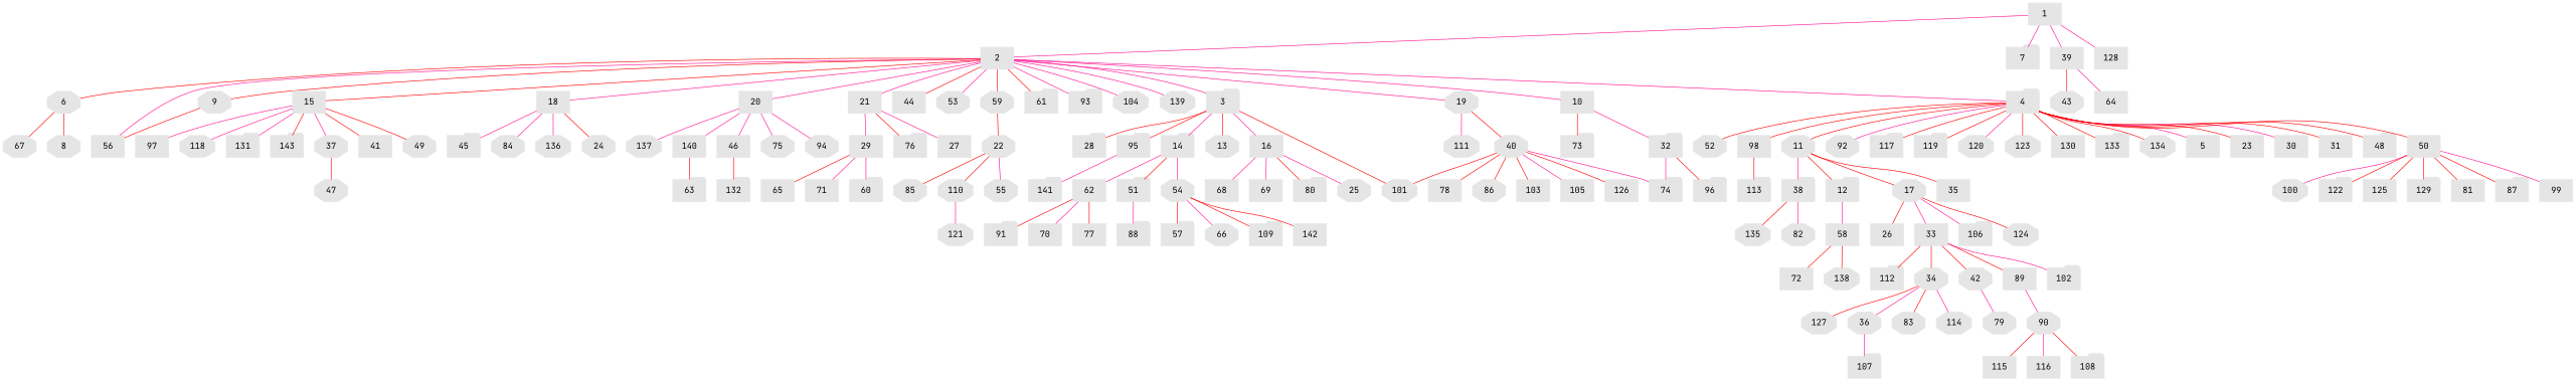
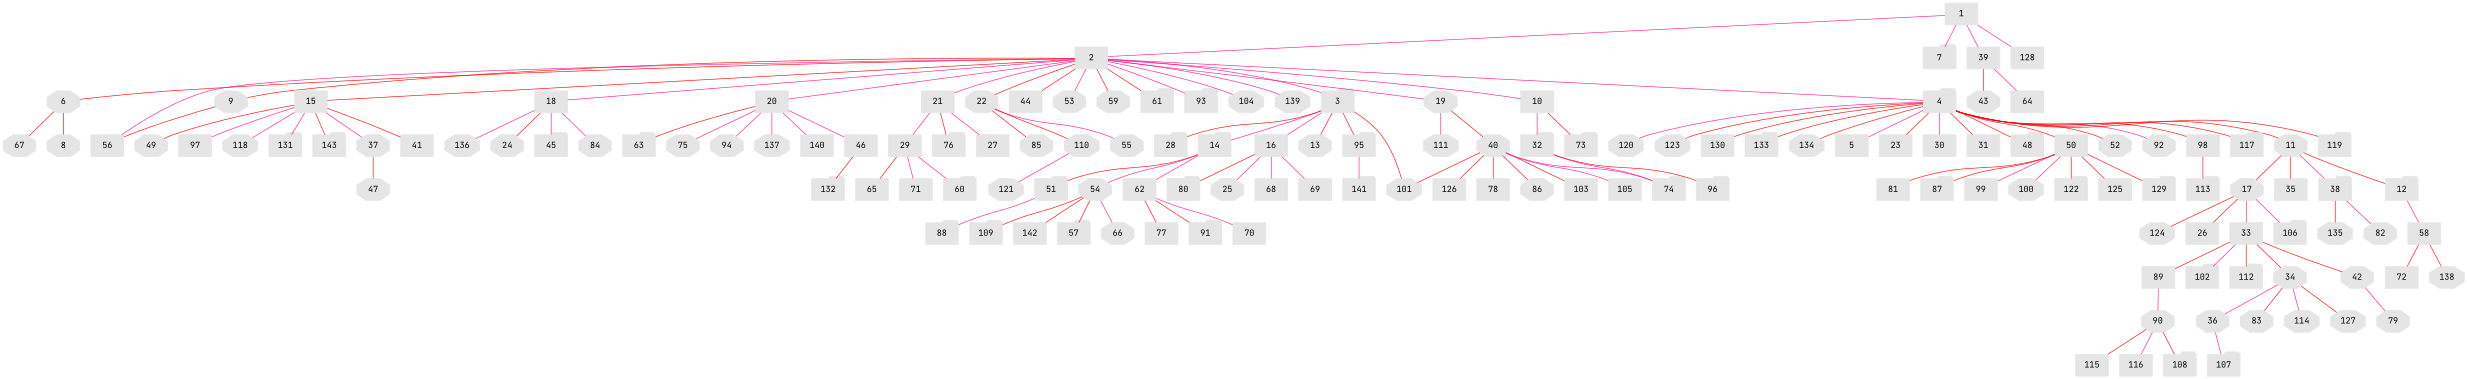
  graph {
    fontname="JetBrains Mono"
    node [color=gray90 fontname="JetBrains Mono" shape=octagon style=filled]
    edge [color=red fontname="JetBrains Mono"]
    1 [shape=box]
    2 [shape=box]
    7 [shape=folder]
    39 [shape=box]
    128 [shape=box]
    3 [shape=folder]
    4 [shape=folder]
    6
    9
    10 [shape=box]
    15 [shape=box]
    18 [shape=box]
    19
    20 [shape=box]
    21 [shape=box]
    22
    44 [shape=box]
    53
    56 [shape=box]
    59
    61 [shape=folder]
    93 [shape=folder]
    104
    139
    43
    64 [shape=box]
    13
    14 [shape=folder]
    16 [shape=box]
    28 [shape=folder]
    95 [shape=folder]
    101
    5 [shape=box]
    11
    23 [shape=box]
    30 [shape=box]
    31 [shape=box]
    48 [shape=folder]
    50 [shape=box]
    52
    92
    98 [shape=box]
    117 [shape=folder]
    119 [shape=folder]
    120
    123
    130 [shape=box]
    133 [shape=folder]
    134
    8
    67
    32 [shape=folder]
    73 [shape=folder]
    37
    41 [shape=box]
    49
    97 [shape=box]
    118
    131 [shape=folder]
    143 [shape=folder]
    24
    45 [shape=folder]
    84
    136
    40
    111
    46 [shape=box]
    63 [shape=folder]
    75
    94
    137
    140 [shape=box]
    27 [shape=box]
    29 [shape=box]
    76 [shape=folder]
    55
    85
    110
    51 [shape=folder]
    54
    62 [shape=box]
    25
    68 [shape=box]
    69 [shape=box]
    80 [shape=folder]
    141 [shape=folder]
    12 [shape=folder]
    17
    35 [shape=box]
    38 [shape=folder]
    81 [shape=box]
    87 [shape=folder]
    99 [shape=box]
    100
    122 [shape=folder]
    125 [shape=box]
    129 [shape=folder]
    113 [shape=folder]
    74 [shape=folder]
    96 [shape=folder]
    58 [shape=box]
    26 [shape=box]
    33 [shape=box]
    106 [shape=folder]
    124
    82
    135
    72 [shape=box]
    138
    88 [shape=folder]
    57 [shape=folder]
    66
    109 [shape=folder]
    142 [shape=box]
    70 [shape=box]
    77 [shape=box]
    91 [shape=folder]
    47
    34
    42
    89 [shape=box]
    102 [shape=folder]
    112 [shape=folder]
    78 [shape=box]
    86
    103 [shape=box]
    105 [shape=box]
    126 [shape=box]
    132 [shape=folder]
    60 [shape=folder]
    65 [shape=box]
    71 [shape=box]
    121
    36
    83
    114
    127
    79
    90
    107 [shape=folder]
    108 [shape=folder]
    115 [shape=box]
    116 [shape=box]
    1 -- 2 [color=deeppink]
    1 -- 7 [color=deeppink]
    1 -- 39 [color=deeppink]
    1 -- 128 [color=deeppink]
    2 -- 3 [color=deeppink]
    2 -- 4 [color=deeppink]
    2 -- 6
    2 -- 9
    2 -- 10 [color=deeppink]
    2 -- 15
    2 -- 18 [color=deeppink]
    2 -- 19 [color=deeppink]
    2 -- 20 [color=deeppink]
    2 -- 21 [color=deeppink]
-   59 -- 22
+   2 -- 22
    2 -- 44
    2 -- 53 [color=deeppink]
    2 -- 56 [color=deeppink]
    2 -- 59
    2 -- 61
    2 -- 93 [color=deeppink]
    2 -- 104 [color=deeppink]
    2 -- 139 [color=deeppink]
    39 -- 43
    39 -- 64 [color=deeppink]
    3 -- 13
    3 -- 14 [color=deeppink]
    3 -- 16 [color=deeppink]
    3 -- 28
    3 -- 95
    3 -- 101
    4 -- 5 [color=deeppink]
    4 -- 11
    4 -- 23
    4 -- 30 [color=deeppink]
    4 -- 31
    4 -- 48
    4 -- 50
    4 -- 52
    4 -- 92 [color=deeppink]
    4 -- 98
    4 -- 117
    4 -- 119
    4 -- 120 [color=deeppink]
    4 -- 123
    4 -- 130
    4 -- 133
    4 -- 134
    6 -- 8
    6 -- 67
    9 -- 56
    10 -- 32 [color=deeppink]
    10 -- 73
    15 -- 37 [color=deeppink]
    15 -- 41
    15 -- 49
    15 -- 97 [color=deeppink]
    15 -- 118 [color=deeppink]
    15 -- 131 [color=deeppink]
    15 -- 143
    18 -- 24
    18 -- 45 [color=deeppink]
    18 -- 84 [color=deeppink]
    18 -- 136 [color=deeppink]
    19 -- 40
    19 -- 111 [color=deeppink]
    20 -- 46 [color=deeppink]
-   140 -- 63
+   20 -- 63
    20 -- 75 [color=deeppink]
    20 -- 94 [color=deeppink]
    20 -- 137 [color=deeppink]
    20 -- 140 [color=deeppink]
    21 -- 27 [color=deeppink]
    21 -- 29 [color=deeppink]
    21 -- 76
    22 -- 55 [color=deeppink]
    22 -- 85
    22 -- 110
    14 -- 51
    14 -- 54 [color=deeppink]
    14 -- 62 [color=deeppink]
    16 -- 25 [color=deeppink]
    16 -- 68 [color=deeppink]
    16 -- 69 [color=deeppink]
    16 -- 80
    95 -- 141 [color=deeppink]
    11 -- 12
    11 -- 17
    11 -- 35
    11 -- 38 [color=deeppink]
    50 -- 81
    50 -- 87
    50 -- 99 [color=deeppink]
    50 -- 100 [color=deeppink]
    50 -- 122
    50 -- 125
    50 -- 129
    98 -- 113
    32 -- 74 [color=deeppink]
    32 -- 96
    37 -- 47
    40 -- 101
    40 -- 74 [color=deeppink]
    40 -- 78
    40 -- 86
    40 -- 103
    40 -- 105 [color=deeppink]
    40 -- 126
    46 -- 132
    29 -- 60 [color=deeppink]
    29 -- 65
    29 -- 71 [color=deeppink]
    110 -- 121 [color=deeppink]
    51 -- 88 [color=deeppink]
    54 -- 57
    54 -- 66 [color=deeppink]
    54 -- 109
    54 -- 142
    62 -- 70 [color=deeppink]
    62 -- 77
    62 -- 91
    12 -- 58 [color=deeppink]
    17 -- 26
    17 -- 33 [color=deeppink]
    17 -- 106 [color=deeppink]
    17 -- 124
    38 -- 82 [color=deeppink]
    38 -- 135
    58 -- 72
    58 -- 138
    33 -- 34
    33 -- 42
    33 -- 89
    33 -- 102 [color=deeppink]
    33 -- 112
    34 -- 36 [color=deeppink]
    34 -- 83
    34 -- 114 [color=deeppink]
    34 -- 127
    42 -- 79 [color=deeppink]
    89 -- 90 [color=deeppink]
    36 -- 107 [color=deeppink]
    90 -- 108
    90 -- 115
    90 -- 116 [color=deeppink]
  }
